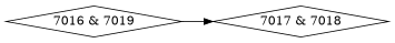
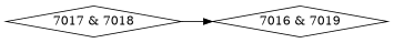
  digraph {
    rankdir=LR
    node [shape=diamond]
    n1 [label="7016 & 7019"]
    n2 [label="7017 & 7018"]
-   n1 -> n2
+   n2 -> n1
  }
